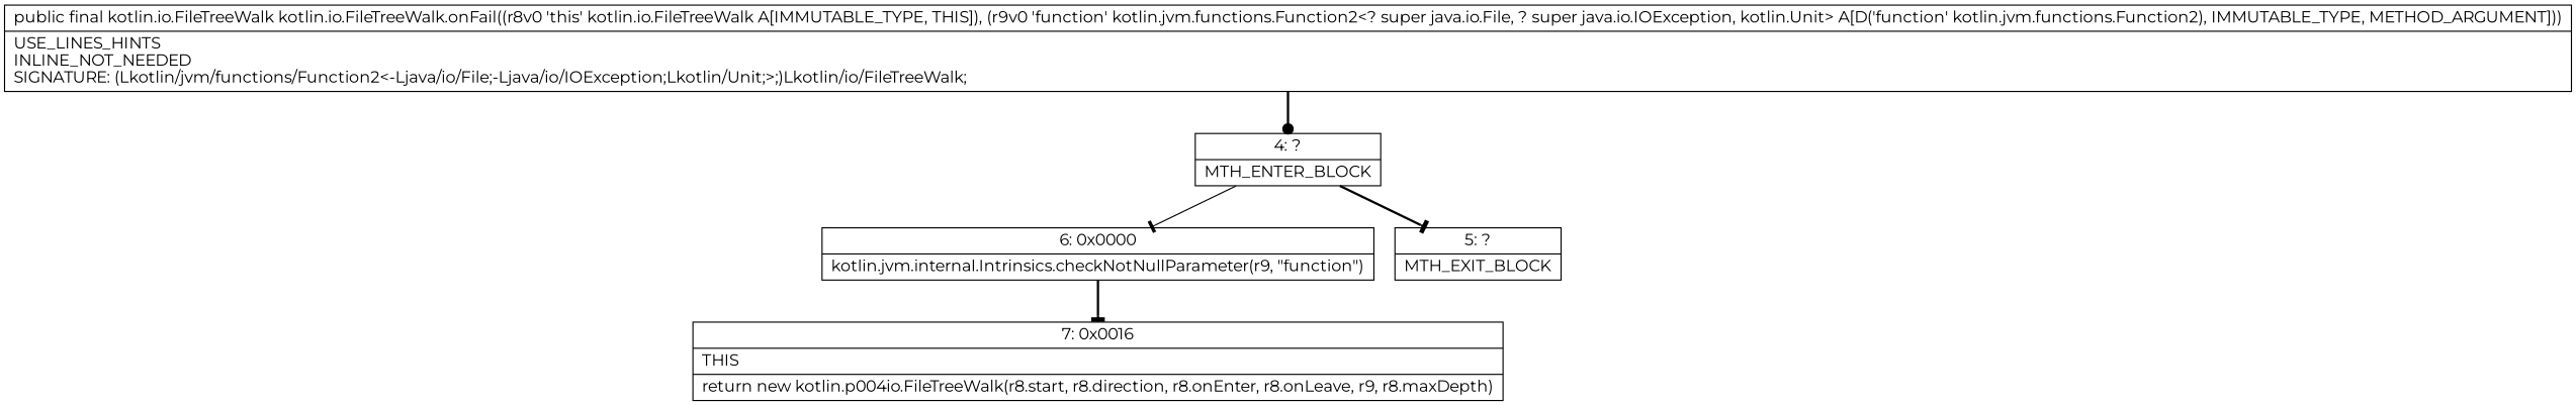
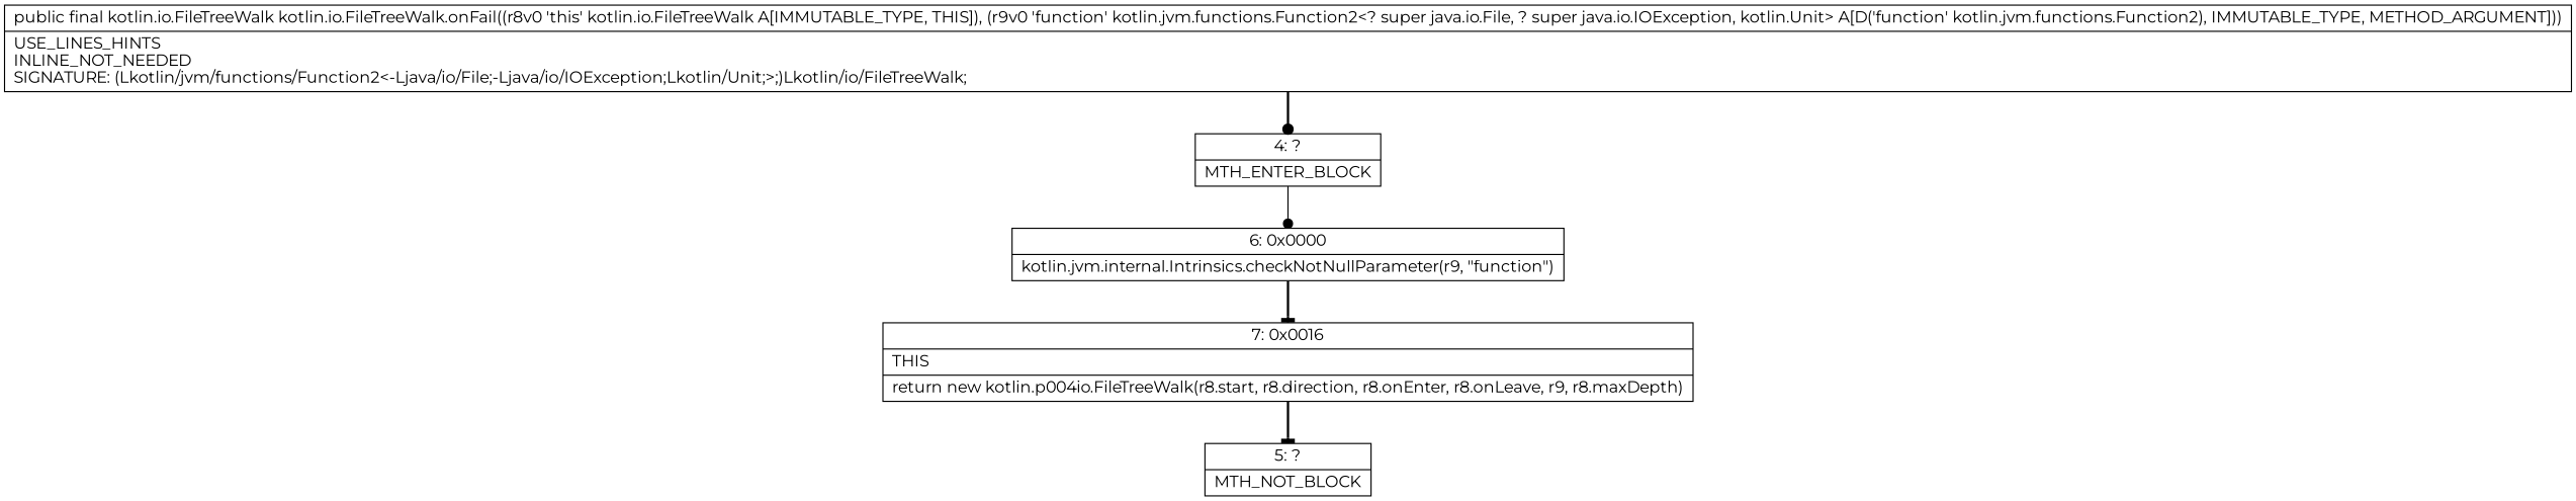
  digraph {
    fontname=Montserrat
    node [fontname=Montserrat shape=record]
    edge [arrowhead=dot fontname=Montserrat style=bold]
    n1 [label="{4\:\ ?|MTH_ENTER_BLOCK\l}"]
    n2 [label="{6\:\ 0x0000|kotlin.jvm.internal.Intrinsics.checkNotNullParameter(r9, \"function\")\l}"]
    n3 [label="{7\:\ 0x0016|THIS\l|return new kotlin.p004io.FileTreeWalk(r8.start, r8.direction, r8.onEnter, r8.onLeave, r9, r8.maxDepth)\l}"]
-   n4 [label="{5\:\ ?|MTH_EXIT_BLOCK\l}"]
+   n4 [label="{5\:\ ?|MTH_NOT_BLOCK\l}"]
    n5 [label="{public final kotlin.io.FileTreeWalk kotlin.io.FileTreeWalk.onFail((r8v0 'this' kotlin.io.FileTreeWalk A[IMMUTABLE_TYPE, THIS]), (r9v0 'function' kotlin.jvm.functions.Function2\<? super java.io.File, ? super java.io.IOException, kotlin.Unit\> A[D('function' kotlin.jvm.functions.Function2), IMMUTABLE_TYPE, METHOD_ARGUMENT]))  | USE_LINES_HINTS\lINLINE_NOT_NEEDED\lSIGNATURE: (Lkotlin\/jvm\/functions\/Function2\<\-Ljava\/io\/File;\-Ljava\/io\/IOException;Lkotlin\/Unit;\>;)Lkotlin\/io\/FileTreeWalk;\l}"]
-   n1 -> n2 [arrowhead=tee style=solid]
+   n1 -> n2 [style=solid]
    n2 -> n3 [arrowhead=tee]
-   n1 -> n4 [arrowhead=tee]
+   n3 -> n4 [arrowhead=tee]
    n5 -> n1
  }
